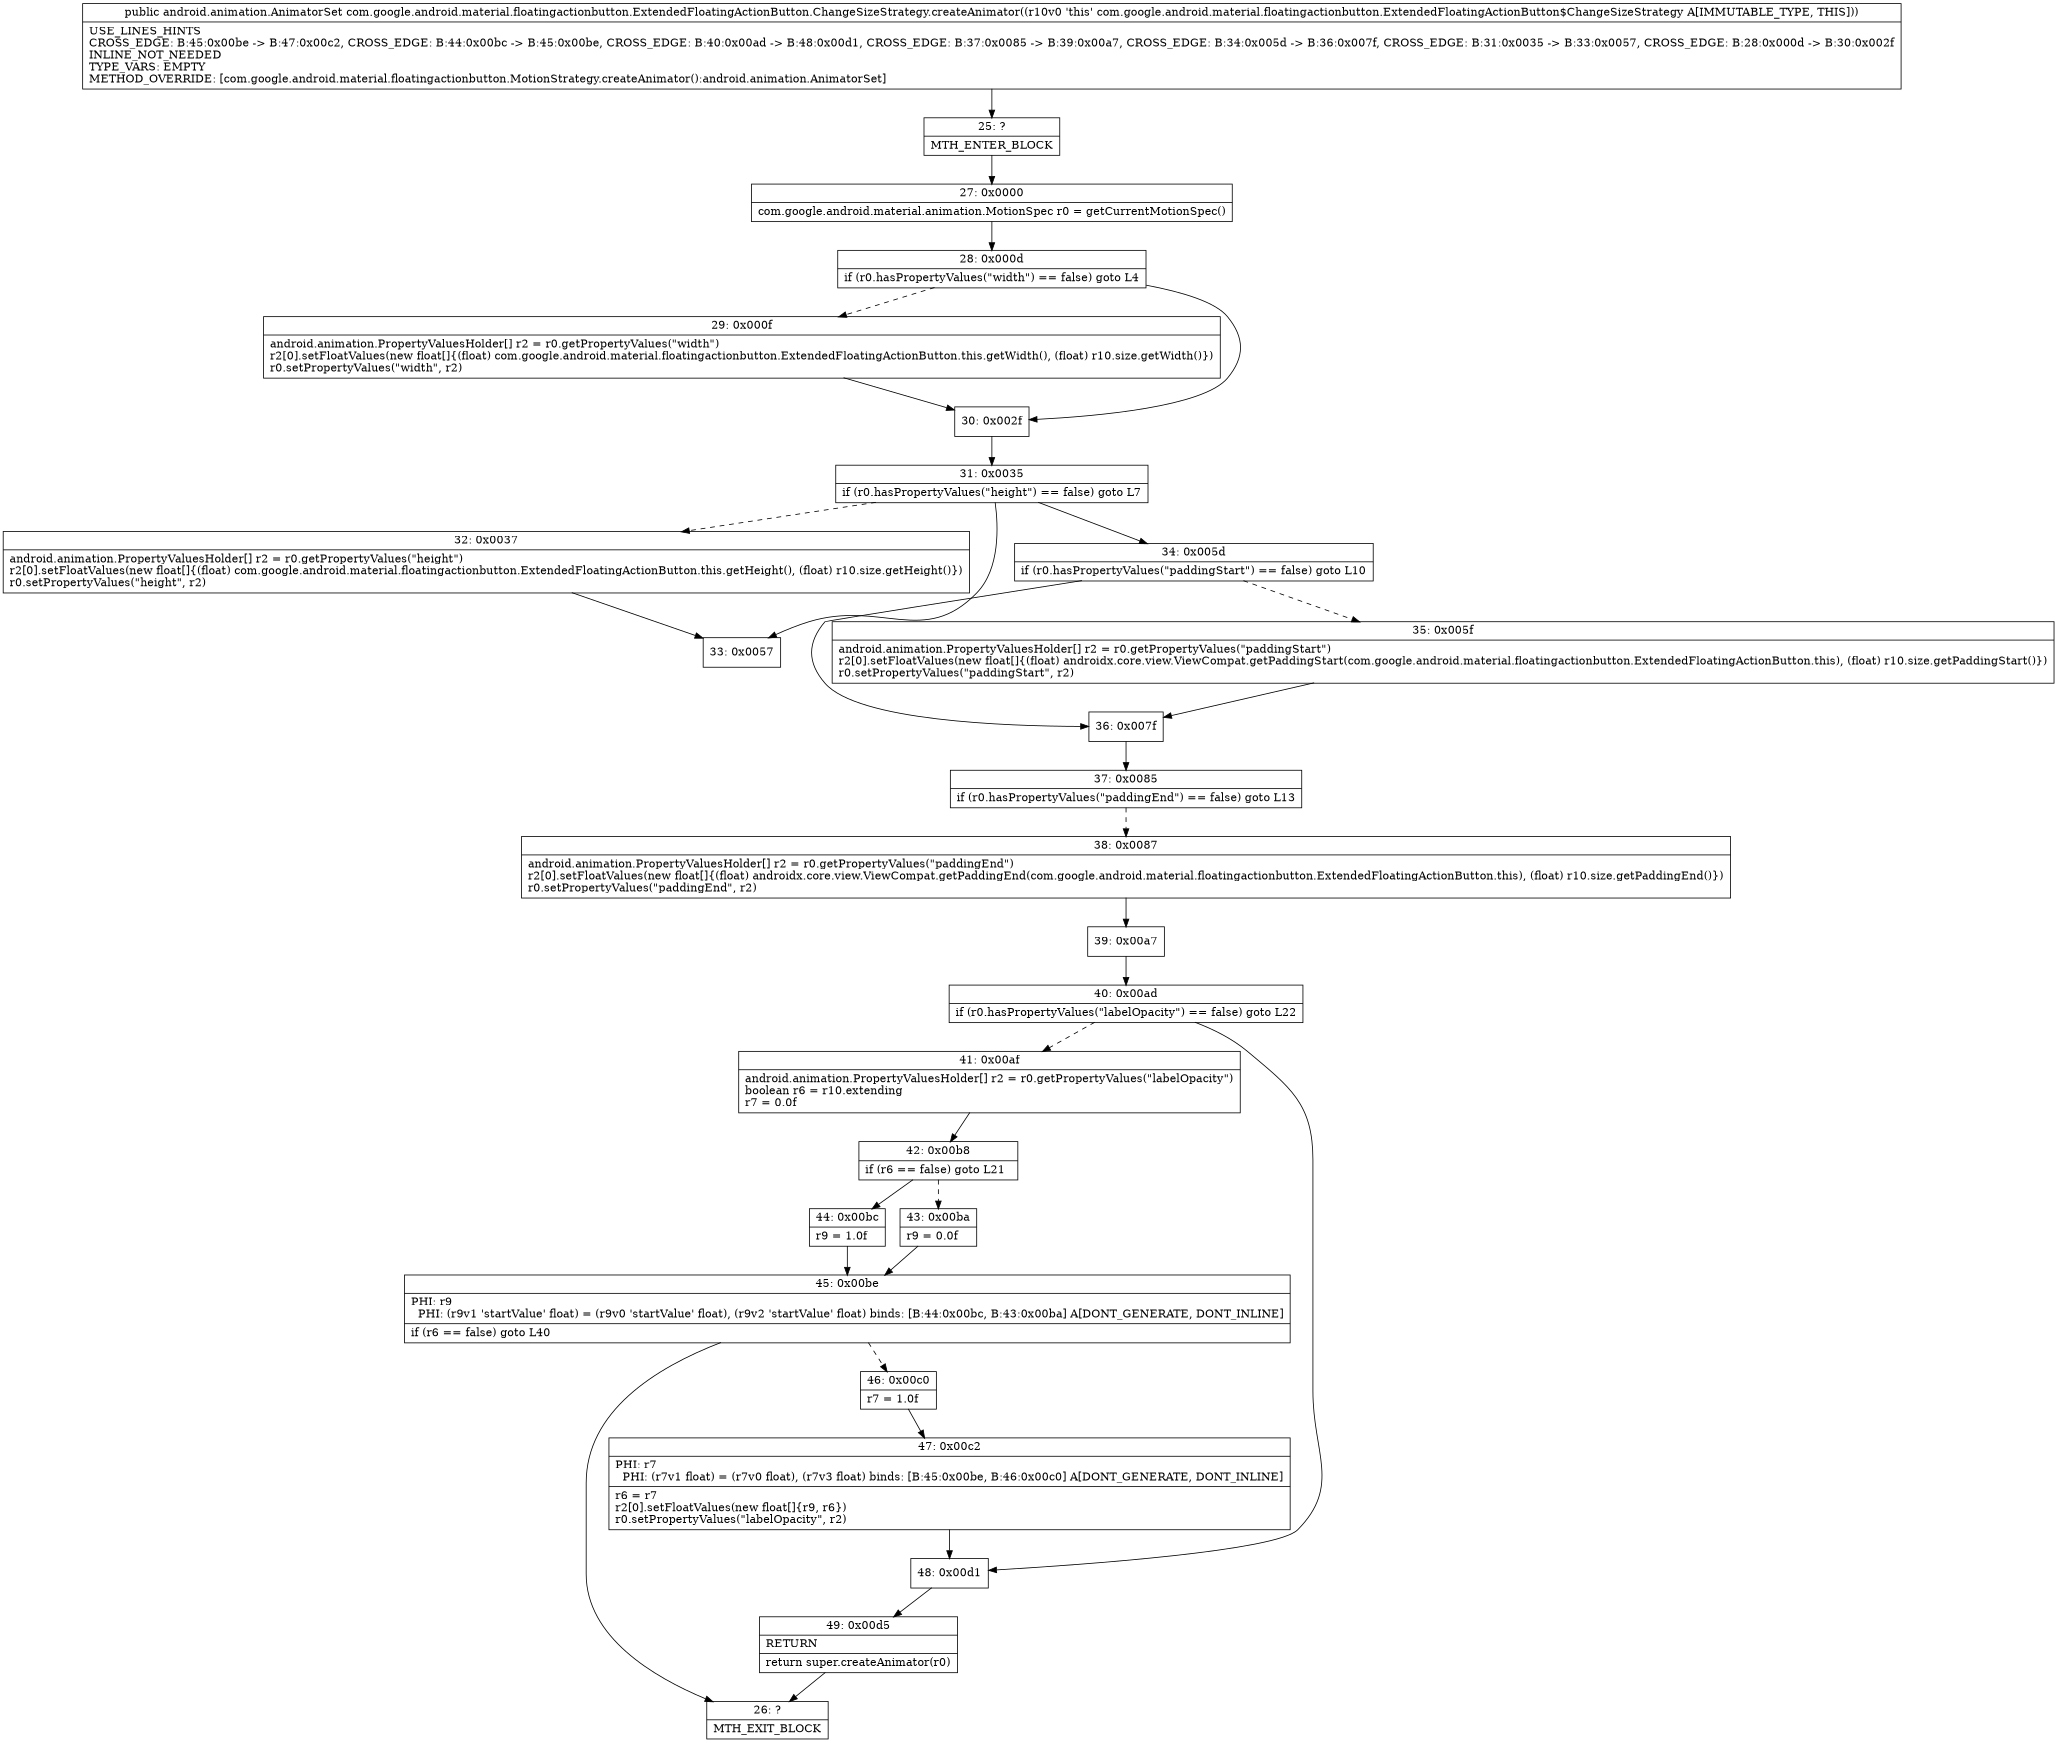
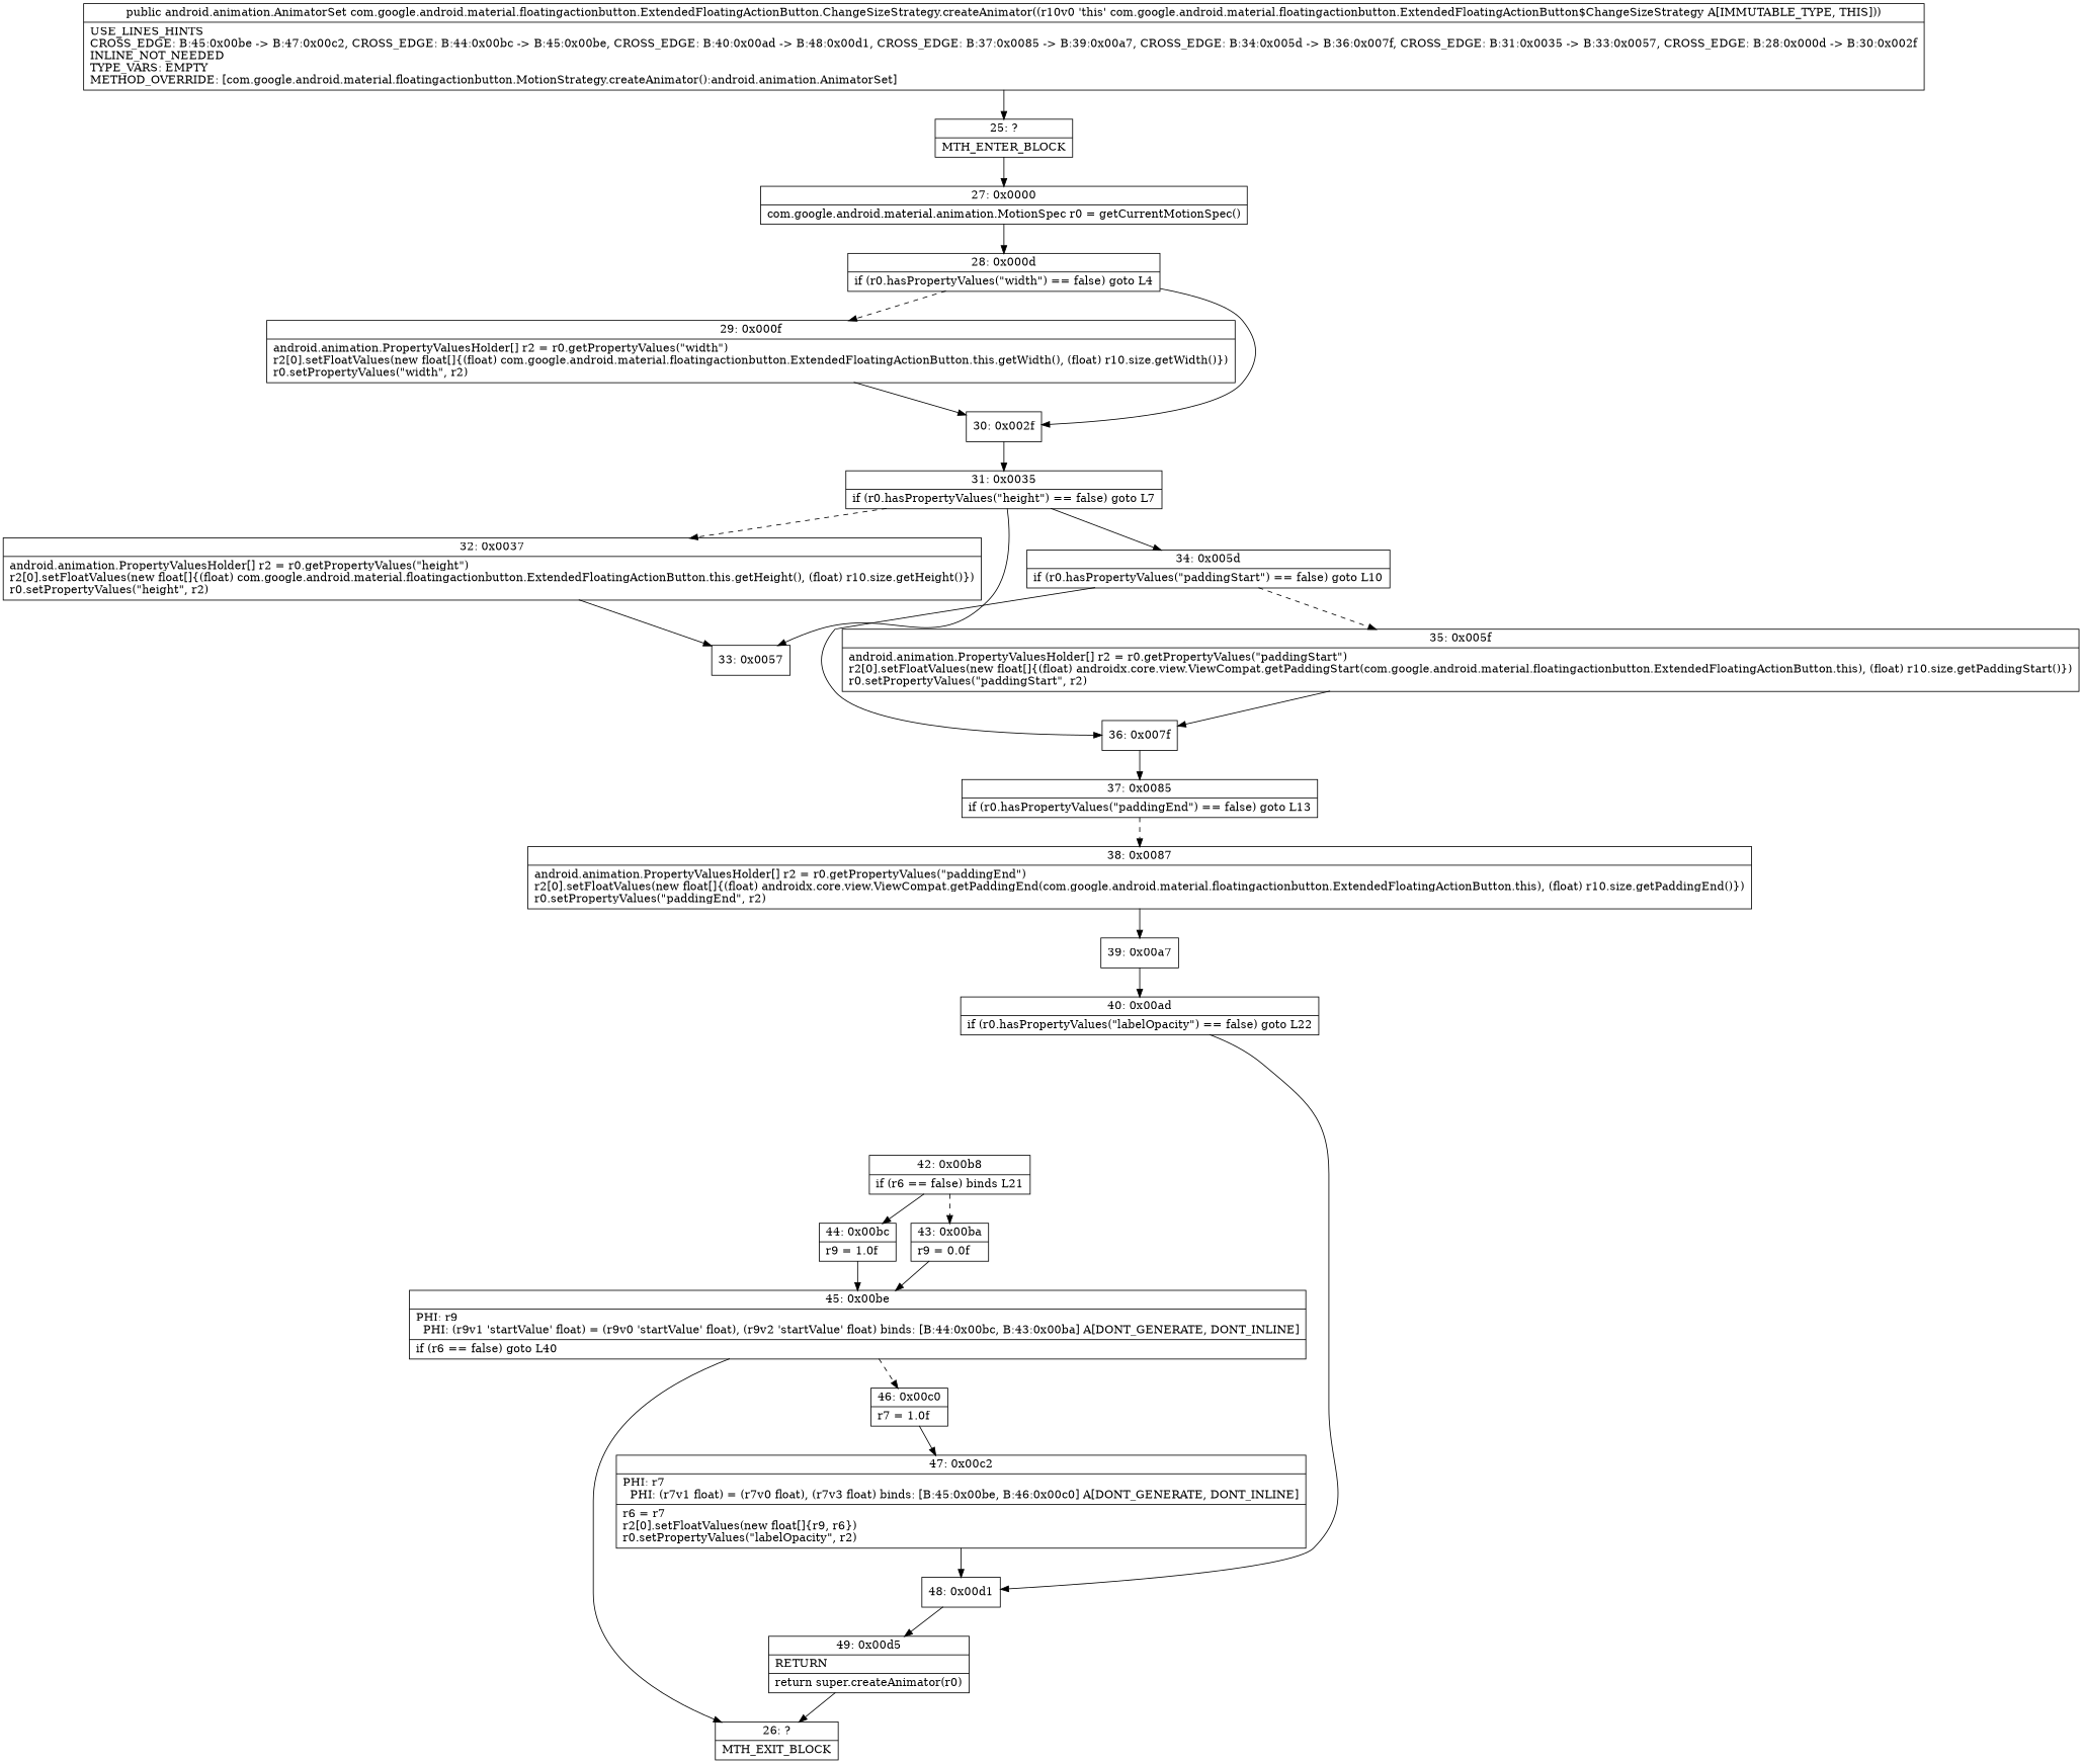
  digraph {
    node [shape=record]
    n1 [label="{25\:\ ?|MTH_ENTER_BLOCK\l}"]
    n2 [label="{27\:\ 0x0000|com.google.android.material.animation.MotionSpec r0 = getCurrentMotionSpec()\l}"]
    n3 [label="{28\:\ 0x000d|if (r0.hasPropertyValues(\"width\") == false) goto L4\l}"]
    n4 [label="{29\:\ 0x000f|android.animation.PropertyValuesHolder[] r2 = r0.getPropertyValues(\"width\")\lr2[0].setFloatValues(new float[]\{(float) com.google.android.material.floatingactionbutton.ExtendedFloatingActionButton.this.getWidth(), (float) r10.size.getWidth()\})\lr0.setPropertyValues(\"width\", r2)\l}"]
    n5 [label="{30\:\ 0x002f}"]
    n6 [label="{31\:\ 0x0035|if (r0.hasPropertyValues(\"height\") == false) goto L7\l}"]
    n7 [label="{32\:\ 0x0037|android.animation.PropertyValuesHolder[] r2 = r0.getPropertyValues(\"height\")\lr2[0].setFloatValues(new float[]\{(float) com.google.android.material.floatingactionbutton.ExtendedFloatingActionButton.this.getHeight(), (float) r10.size.getHeight()\})\lr0.setPropertyValues(\"height\", r2)\l}"]
    n8 [label="{33\:\ 0x0057}"]
    n9 [label="{34\:\ 0x005d|if (r0.hasPropertyValues(\"paddingStart\") == false) goto L10\l}"]
    n10 [label="{35\:\ 0x005f|android.animation.PropertyValuesHolder[] r2 = r0.getPropertyValues(\"paddingStart\")\lr2[0].setFloatValues(new float[]\{(float) androidx.core.view.ViewCompat.getPaddingStart(com.google.android.material.floatingactionbutton.ExtendedFloatingActionButton.this), (float) r10.size.getPaddingStart()\})\lr0.setPropertyValues(\"paddingStart\", r2)\l}"]
    n11 [label="{36\:\ 0x007f}"]
    n12 [label="{37\:\ 0x0085|if (r0.hasPropertyValues(\"paddingEnd\") == false) goto L13\l}"]
    n13 [label="{38\:\ 0x0087|android.animation.PropertyValuesHolder[] r2 = r0.getPropertyValues(\"paddingEnd\")\lr2[0].setFloatValues(new float[]\{(float) androidx.core.view.ViewCompat.getPaddingEnd(com.google.android.material.floatingactionbutton.ExtendedFloatingActionButton.this), (float) r10.size.getPaddingEnd()\})\lr0.setPropertyValues(\"paddingEnd\", r2)\l}"]
    n14 [label="{39\:\ 0x00a7}"]
    n15 [label="{40\:\ 0x00ad|if (r0.hasPropertyValues(\"labelOpacity\") == false) goto L22\l}"]
-   n16 [label="{41\:\ 0x00af|android.animation.PropertyValuesHolder[] r2 = r0.getPropertyValues(\"labelOpacity\")\lboolean r6 = r10.extending\lr7 = 0.0f\l}"]
    n17 [label="{48\:\ 0x00d1}"]
-   n18 [label="{42\:\ 0x00b8|if (r6 == false) goto L21\l}"]
+   n18 [label="{42\:\ 0x00b8|if (r6 == false) binds L21\l}"]
    n19 [label="{49\:\ 0x00d5|RETURN\l|return super.createAnimator(r0)\l}"]
    n20 [label="{43\:\ 0x00ba|r9 = 0.0f\l}"]
    n21 [label="{44\:\ 0x00bc|r9 = 1.0f\l}"]
    n22 [label="{45\:\ 0x00be|PHI: r9 \l  PHI: (r9v1 'startValue' float) = (r9v0 'startValue' float), (r9v2 'startValue' float) binds: [B:44:0x00bc, B:43:0x00ba] A[DONT_GENERATE, DONT_INLINE]\l|if (r6 == false) goto L40\l}"]
    n23 [label="{46\:\ 0x00c0|r7 = 1.0f\l}"]
    n24 [label="{26\:\ ?|MTH_EXIT_BLOCK\l}"]
    n25 [label="{47\:\ 0x00c2|PHI: r7 \l  PHI: (r7v1 float) = (r7v0 float), (r7v3 float) binds: [B:45:0x00be, B:46:0x00c0] A[DONT_GENERATE, DONT_INLINE]\l|r6 = r7\lr2[0].setFloatValues(new float[]\{r9, r6\})\lr0.setPropertyValues(\"labelOpacity\", r2)\l}"]
    n26 [label="{public android.animation.AnimatorSet com.google.android.material.floatingactionbutton.ExtendedFloatingActionButton.ChangeSizeStrategy.createAnimator((r10v0 'this' com.google.android.material.floatingactionbutton.ExtendedFloatingActionButton$ChangeSizeStrategy A[IMMUTABLE_TYPE, THIS]))  | USE_LINES_HINTS\lCROSS_EDGE: B:45:0x00be \-\> B:47:0x00c2, CROSS_EDGE: B:44:0x00bc \-\> B:45:0x00be, CROSS_EDGE: B:40:0x00ad \-\> B:48:0x00d1, CROSS_EDGE: B:37:0x0085 \-\> B:39:0x00a7, CROSS_EDGE: B:34:0x005d \-\> B:36:0x007f, CROSS_EDGE: B:31:0x0035 \-\> B:33:0x0057, CROSS_EDGE: B:28:0x000d \-\> B:30:0x002f\lINLINE_NOT_NEEDED\lTYPE_VARS: EMPTY\lMETHOD_OVERRIDE: [com.google.android.material.floatingactionbutton.MotionStrategy.createAnimator():android.animation.AnimatorSet]\l}"]
    n1 -> n2
    n2 -> n3
    n3 -> n4 [style=dashed]
    n3 -> n5
    n4 -> n5
    n5 -> n6
    n6 -> n7 [style=dashed]
    n6 -> n8
    n6 -> n9
    n7 -> n8
    n9 -> n10 [style=dashed]
    n9 -> n11
    n10 -> n11
    n11 -> n12
    n12 -> n13 [style=dashed]
    n13 -> n14
    n14 -> n15
-   n15 -> n16 [style=dashed]
    n15 -> n17
-   n16 -> n18
    n17 -> n19
    n18 -> n20 [style=dashed]
    n18 -> n21
    n19 -> n24
    n20 -> n22
    n21 -> n22
    n22 -> n23 [style=dashed]
    n22 -> n24
    n23 -> n25
    n25 -> n17
    n26 -> n1
  }
